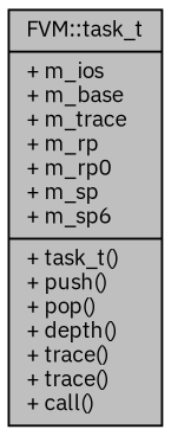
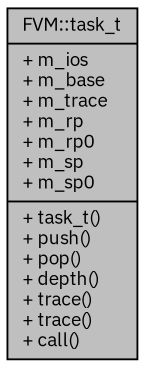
  digraph {
    fontname="IBM Plex Sans"
-   n1 [color=black fillcolor=grey75 fontcolor=black fontname="IBM Plex Sans" fontsize=10 height=0.2 label="{FVM::task_t\n|+ m_ios\l+ m_base\l+ m_trace\l+ m_rp\l+ m_rp0\l+ m_sp\l+ m_sp6\l|+ task_t()\l+ push()\l+ pop()\l+ depth()\l+ trace()\l+ trace()\l+ call()\l}" shape=record style=filled width=0.4]
+   n1 [color=black fillcolor=grey75 fontcolor=black fontname="IBM Plex Sans" fontsize=10 height=0.2 label="{FVM::task_t\n|+ m_ios\l+ m_base\l+ m_trace\l+ m_rp\l+ m_rp0\l+ m_sp\l+ m_sp0\l|+ task_t()\l+ push()\l+ pop()\l+ depth()\l+ trace()\l+ trace()\l+ call()\l}" shape=record style=filled width=0.4]
  }
